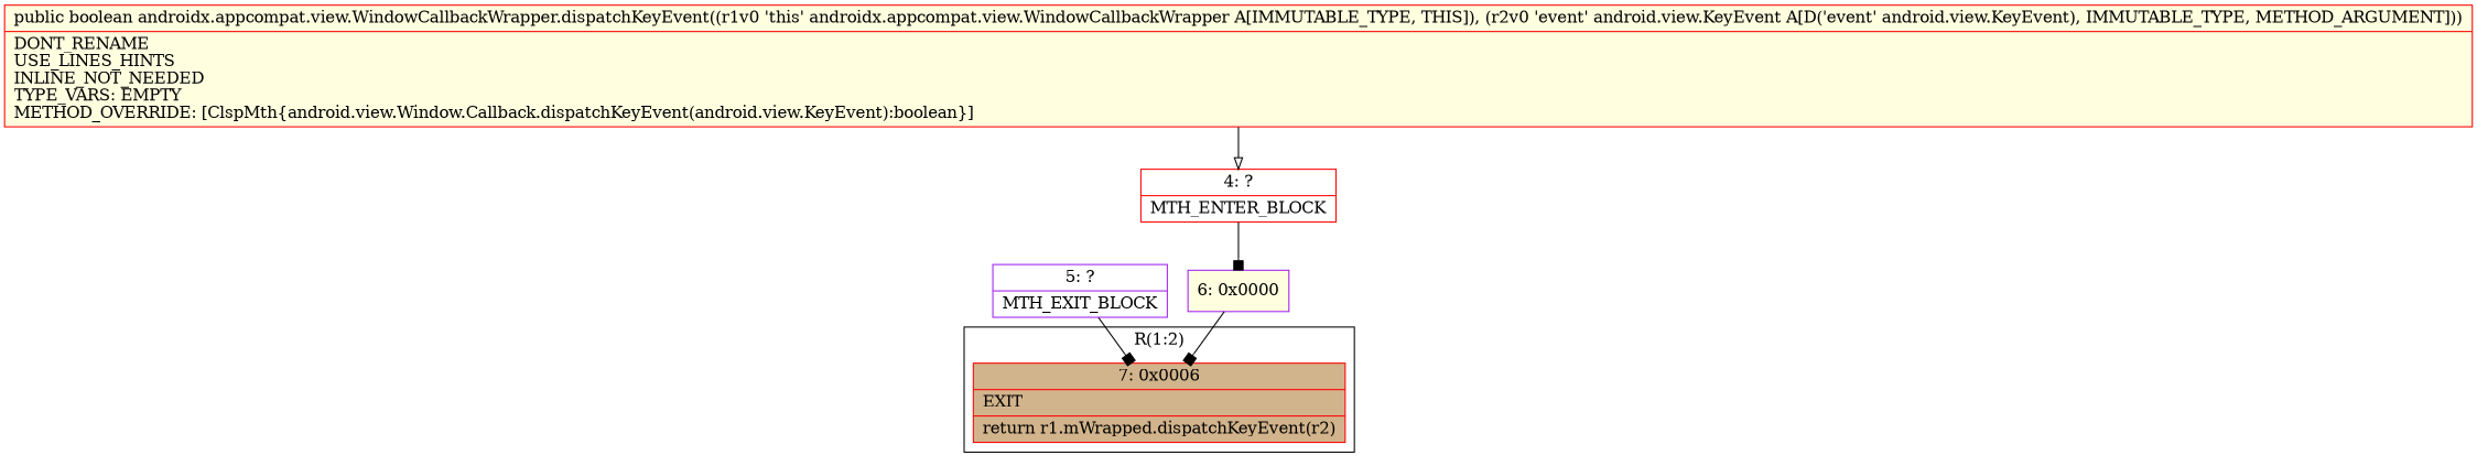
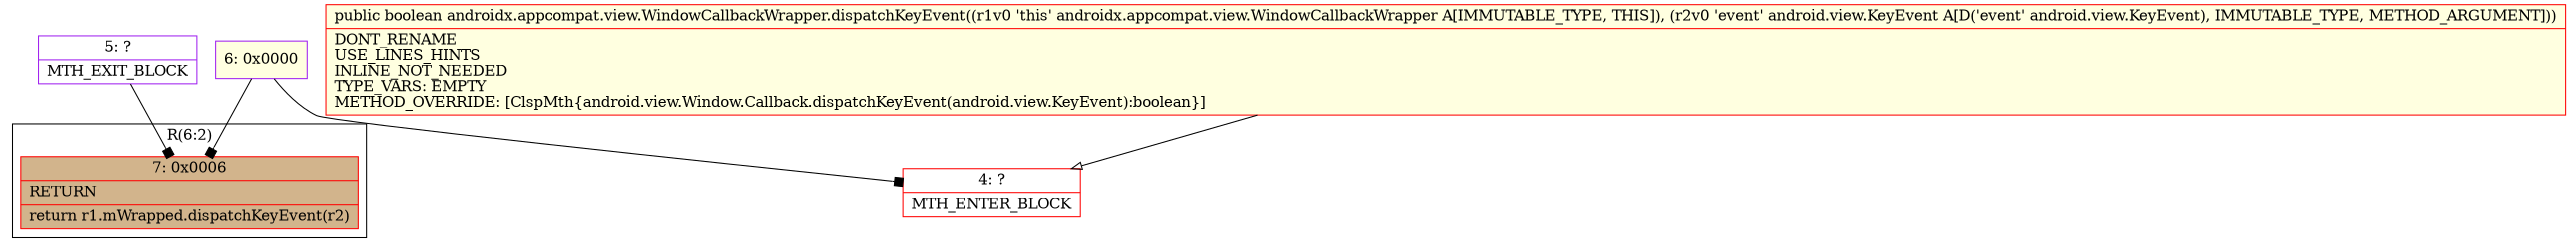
  digraph {
    node [color=red fillcolor=white shape=record style=filled]
    edge [arrowhead=box]
-   n1 [fillcolor=tan label="{7\:\ 0x0006|EXIT\l|return r1.mWrapped.dispatchKeyEvent(r2)\l}"]
+   n1 [fillcolor=tan label="{7\:\ 0x0006|RETURN\l|return r1.mWrapped.dispatchKeyEvent(r2)\l}"]
    n2 [color=purple label="{5\:\ ?|MTH_EXIT_BLOCK\l}"]
    n3 [label="{4\:\ ?|MTH_ENTER_BLOCK\l}"]
    n4 [color=purple fillcolor=lightyellow label="{6\:\ 0x0000}"]
    n5 [fillcolor=lightyellow label="{public boolean androidx.appcompat.view.WindowCallbackWrapper.dispatchKeyEvent((r1v0 'this' androidx.appcompat.view.WindowCallbackWrapper A[IMMUTABLE_TYPE, THIS]), (r2v0 'event' android.view.KeyEvent A[D('event' android.view.KeyEvent), IMMUTABLE_TYPE, METHOD_ARGUMENT]))  | DONT_RENAME\lUSE_LINES_HINTS\lINLINE_NOT_NEEDED\lTYPE_VARS: EMPTY\lMETHOD_OVERRIDE: [ClspMth\{android.view.Window.Callback.dispatchKeyEvent(android.view.KeyEvent):boolean\}]\l}"]
    subgraph cluster_1 {
-     label="R(1:2)"
+     label="R(6:2)"
      n1
    }
    n2 -> n1
-   n3 -> n4
+   n4 -> n3
    n4 -> n1
    n5 -> n3 [arrowhead=onormal]
  }
